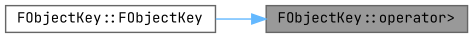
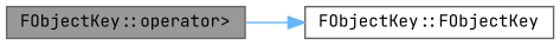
  digraph {
    rankdir=LR
    fontname="JetBrains Mono"
    node [fontname="JetBrains Mono" fontsize=10 shape=box style=filled]
    n1 [color=gray40 fillcolor=grey60 fontcolor=black height=0.2 label="FObjectKey::operator\>" width=0.4]
    n2 [color=grey40 fillcolor=white height=0.2 label="FObjectKey::FObjectKey" width=0.4]
-   n2 -> n1 [color=steelblue1 fontname="JetBrains Mono" fontsize=10 labelfontname=Helvetica labelfontsize=10 style=solid]
+   n1 -> n2 [color=steelblue1 fontname="JetBrains Mono" fontsize=10 labelfontname=Helvetica labelfontsize=10 style=solid]
  }
